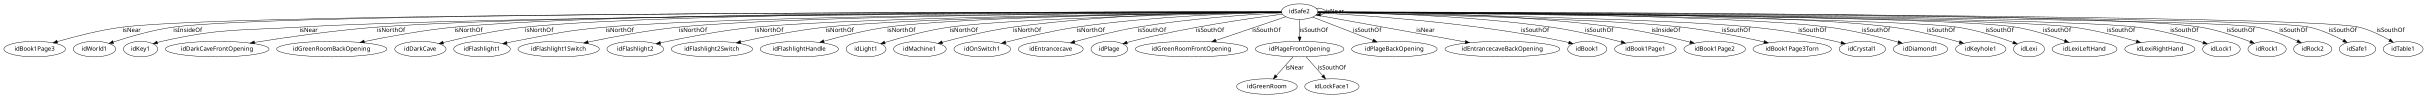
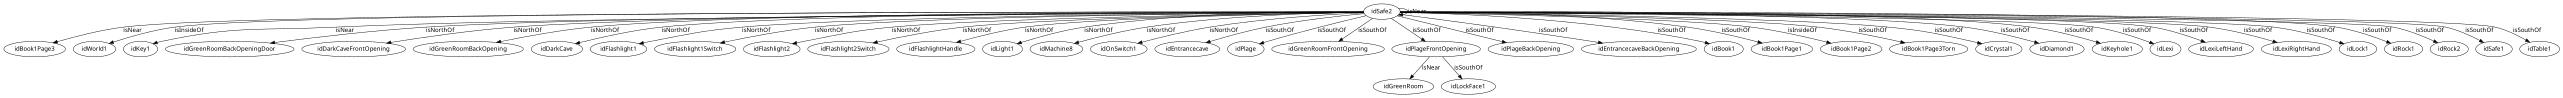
  digraph {
    fontname="Noto Sans"
    node [fontname="Noto Sans" node_type=entity_node]
    edge [edge_type=relationship fontname="Noto Sans"]
    idSafe2
    idBook1Page3
    idWorld1
    idKey1
+   idGreenRoomBackOpeningDoor
    idDarkCaveFrontOpening
    idGreenRoomBackOpening
    idDarkCave
    idFlashlight1
    idFlashlight1Switch
    idFlashlight2
    idFlashlight2Switch
    idFlashlightHandle
    idLight1
-   idMachine1
+   idMachine1 [label=idMachine8]
    idOnSwitch1
    idEntrancecave
    idPlage
    idGreenRoomFrontOpening
    idPlageFrontOpening
    idPlageBackOpening
    idEntrancecaveBackOpening
    idBook1
    idBook1Page1
    idBook1Page2
    idBook1Page3Torn
    idCrystal1
    idDiamond1
    idKeyhole1
    idLexi
    idLexiLeftHand
    idLexiRightHand
    idLock1
    idRock1
    idRock2
    idSafe1
    idTable1
    idGreenRoom
    idLockFace1
    idSafe2 -> idSafe2 [label=isNear]
    idSafe2 -> idBook1Page3 [label=isNear]
    idSafe2 -> idWorld1 [label=isInsideOf]
    idSafe2 -> idKey1 [label=isNear]
+   idSafe2 -> idGreenRoomBackOpeningDoor [label=isNorthOf]
    idSafe2 -> idDarkCaveFrontOpening [label=isNorthOf]
    idSafe2 -> idGreenRoomBackOpening [label=isNorthOf]
    idSafe2 -> idDarkCave [label=isNorthOf]
    idSafe2 -> idFlashlight1 [label=isNorthOf]
    idSafe2 -> idFlashlight1Switch [label=isNorthOf]
    idSafe2 -> idFlashlight2 [label=isNorthOf]
    idSafe2 -> idFlashlight2Switch [label=isNorthOf]
    idSafe2 -> idFlashlightHandle [label=isNorthOf]
    idSafe2 -> idLight1 [label=isNorthOf]
    idSafe2 -> idMachine1 [label=isNorthOf]
    idSafe2 -> idOnSwitch1 [label=isNorthOf]
    idSafe2 -> idEntrancecave [label=isSouthOf]
    idSafe2 -> idPlage [label=isSouthOf]
    idSafe2 -> idGreenRoomFrontOpening [label=isSouthOf]
    idSafe2 -> idPlageFrontOpening [label=isSouthOf]
    idSafe2 -> idPlageBackOpening [label=isSouthOf]
-   idSafe2 -> idEntrancecaveBackOpening [label=isNear]
+   idSafe2 -> idEntrancecaveBackOpening [label=isSouthOf]
    idSafe2 -> idBook1 [label=isSouthOf]
    idSafe2 -> idBook1Page1 [label=isSouthOf]
    idSafe2 -> idBook1Page2 [label=isInsideOf]
    idSafe2 -> idBook1Page3Torn [label=isSouthOf]
    idSafe2 -> idCrystal1 [label=isSouthOf]
    idSafe2 -> idDiamond1 [label=isSouthOf]
    idSafe2 -> idKeyhole1 [label=isSouthOf]
    idSafe2 -> idLexi [label=isSouthOf]
    idSafe2 -> idLexiLeftHand [label=isSouthOf]
    idSafe2 -> idLexiRightHand [label=isSouthOf]
    idSafe2 -> idLock1 [label=isSouthOf]
    idSafe2 -> idRock1 [label=isSouthOf]
    idSafe2 -> idRock2 [label=isSouthOf]
    idSafe2 -> idSafe1 [label=isSouthOf]
    idSafe2 -> idTable1 [label=isSouthOf]
    idPlageFrontOpening -> idGreenRoom [label=isNear]
    idPlageFrontOpening -> idLockFace1 [label=isSouthOf]
  }
